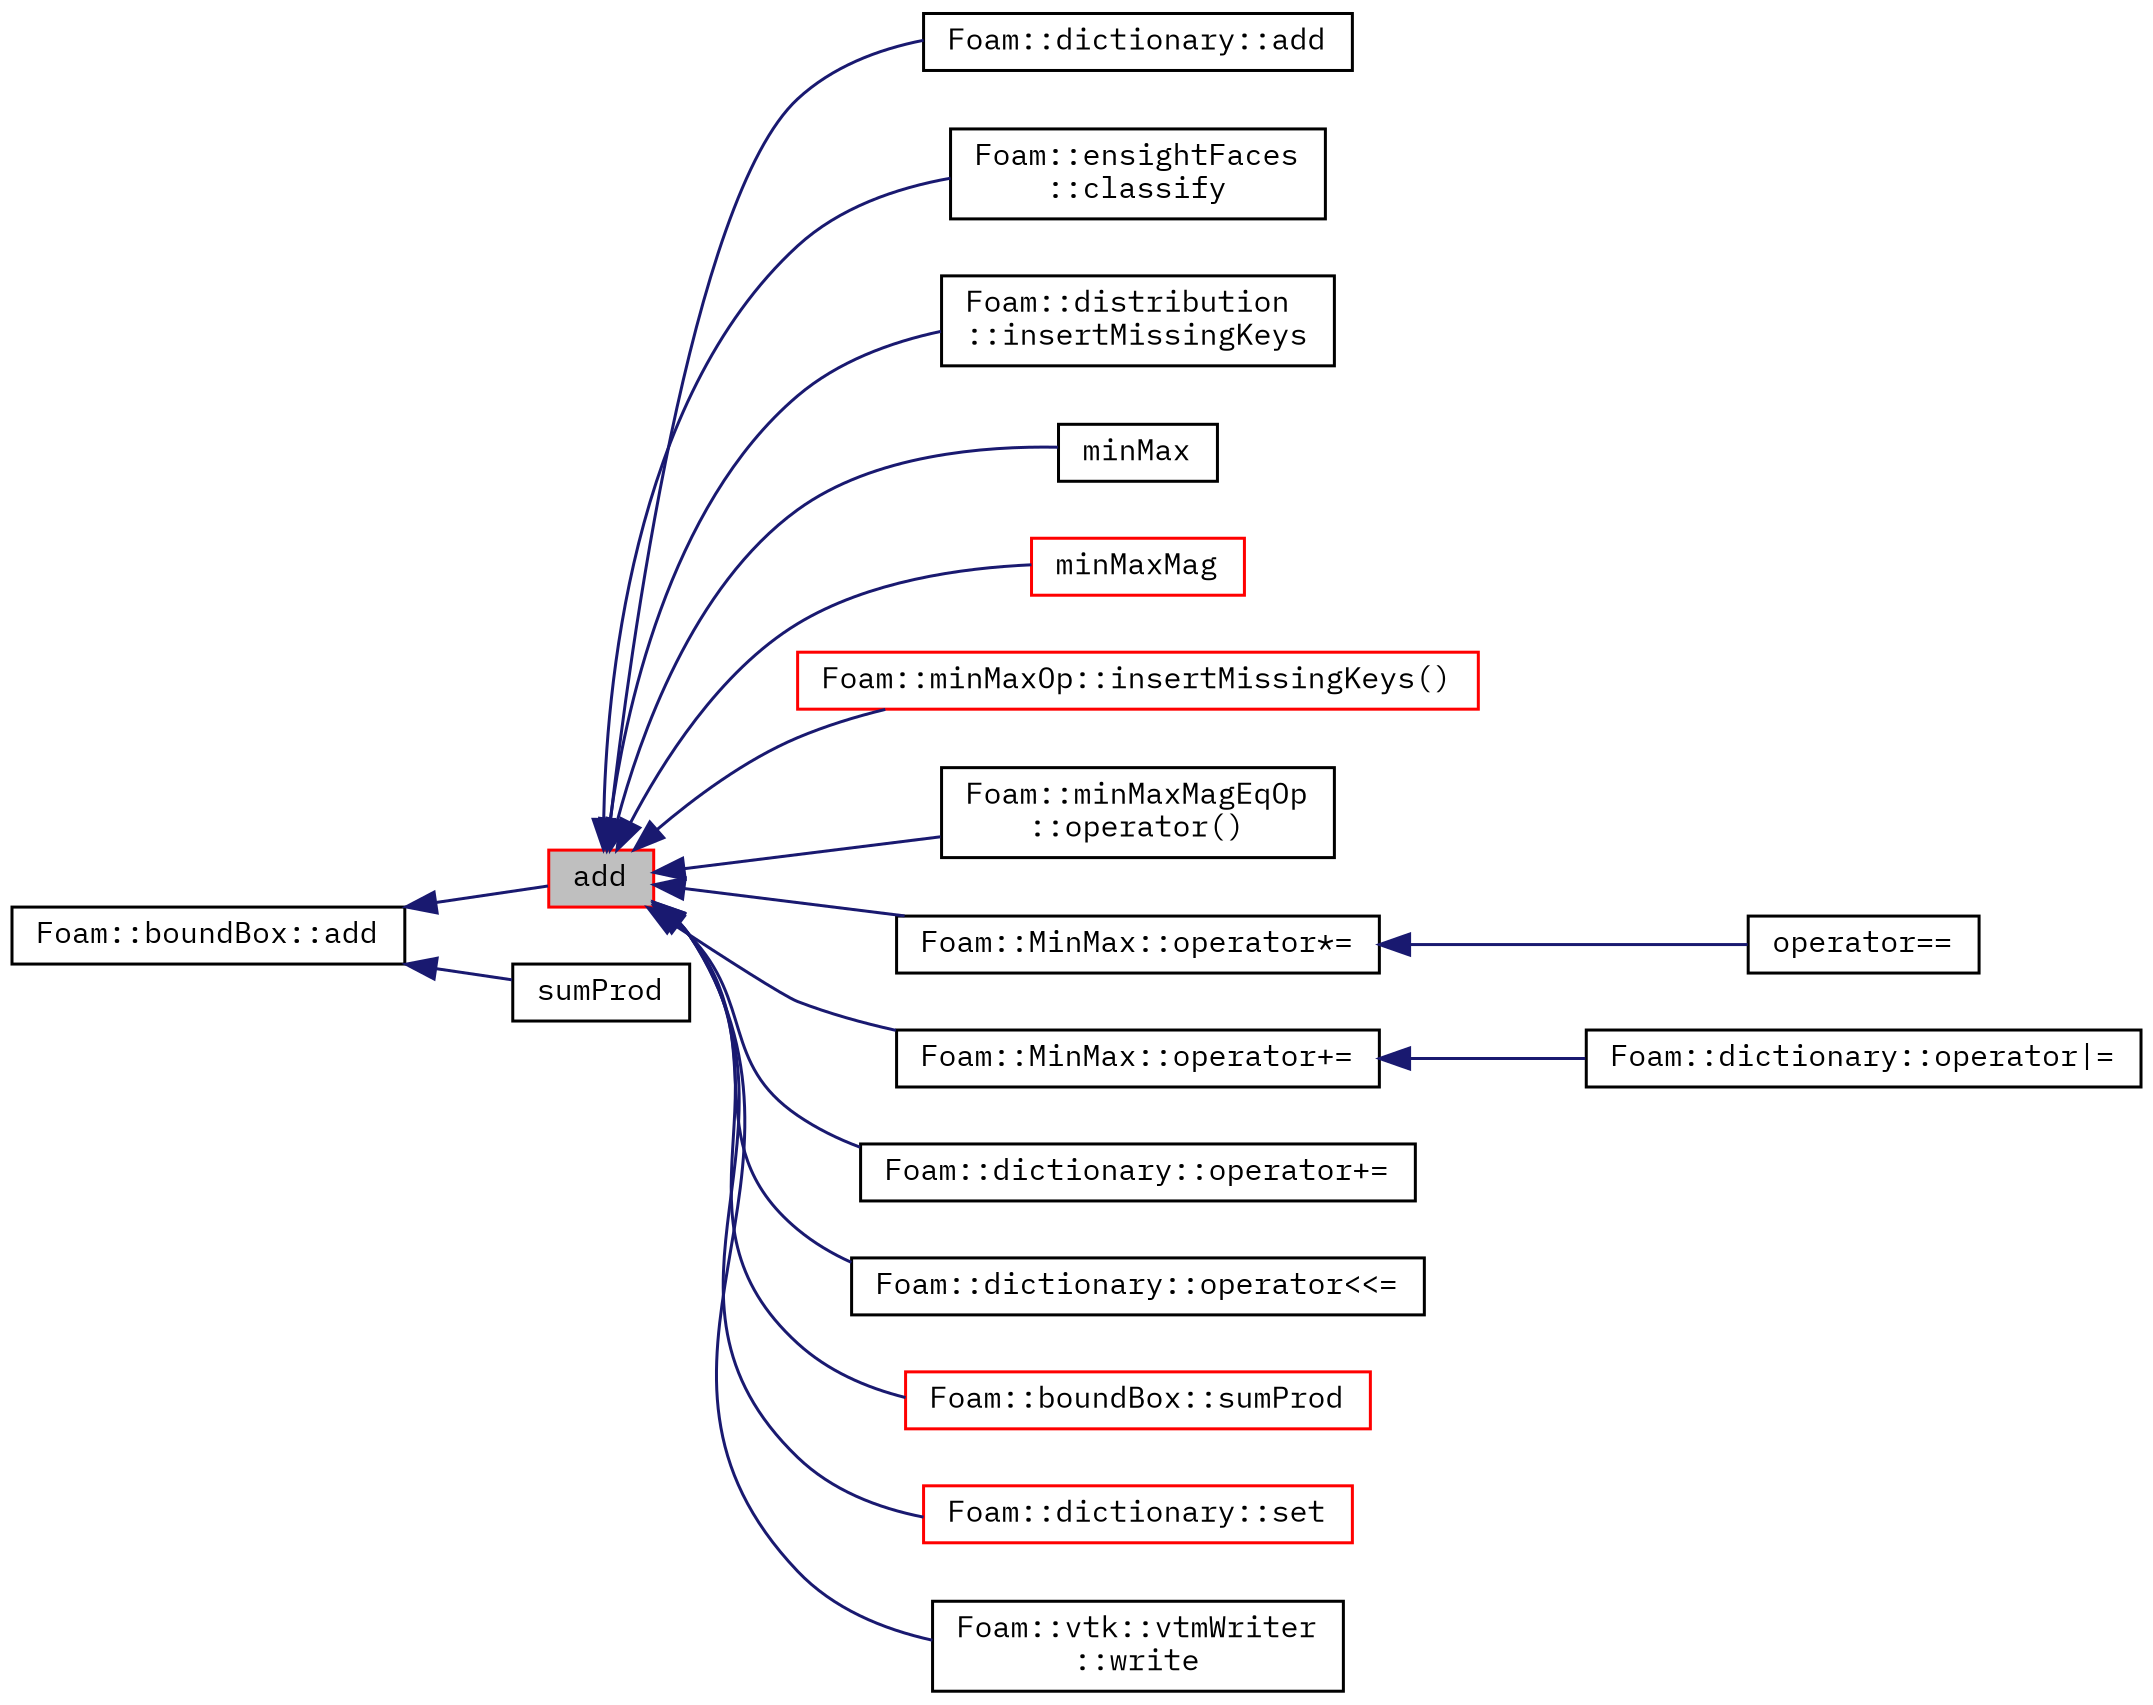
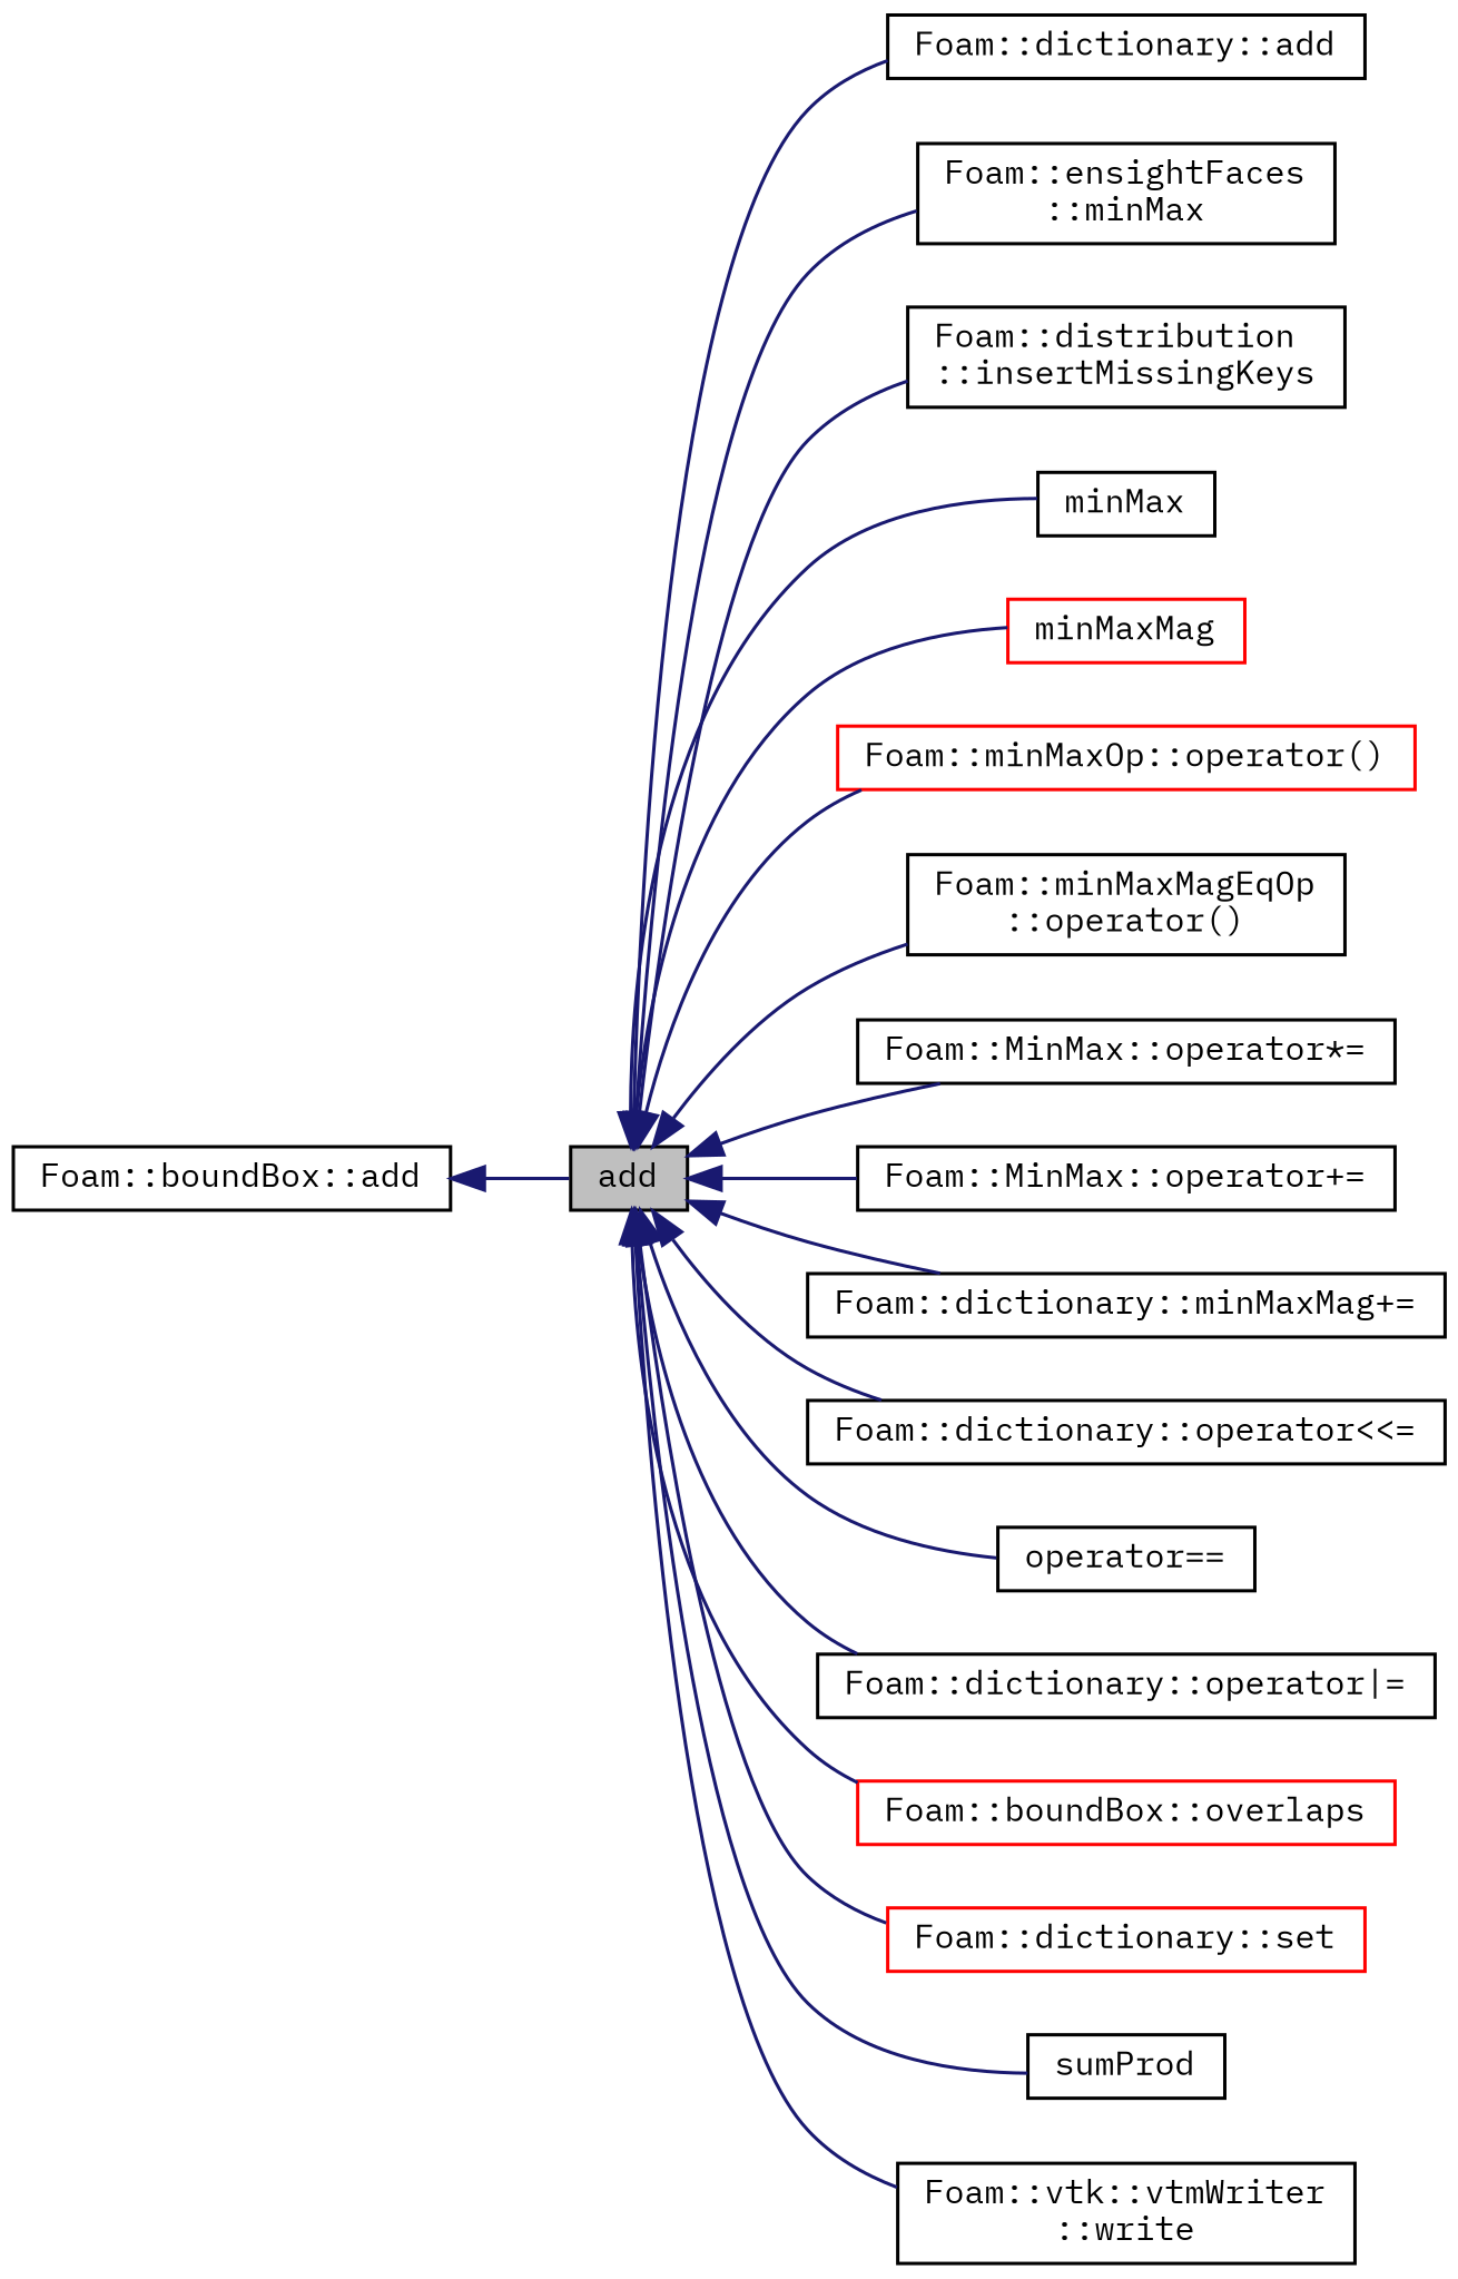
  digraph {
    fontname="IBM Plex Mono"
    rankdir=LR
    node [color=black fontname="IBM Plex Mono" fontsize=10 shape=record]
    edge [color=midnightblue dir=back fontname="IBM Plex Mono" fontsize=10 labelfontname=Helvetica labelfontsize=10 style=solid]
-   n1 [color=red fillcolor=grey75 fontcolor=black height=0.2 label=add style=filled width=0.4]
+   n1 [fillcolor=grey75 fontcolor=black height=0.2 label=add style=filled width=0.4]
    n2 [height=0.2 label="Foam::dictionary::add" width=0.4]
-   n3 [height=0.2 label="Foam::ensightFaces\l::classify" width=0.4]
+   n3 [height=0.2 label="Foam::ensightFaces\l::minMax" width=0.4]
    n4 [height=0.2 label="Foam::distribution\l::insertMissingKeys" width=0.4]
    n5 [height=0.2 label=minMax width=0.4]
    n6 [color=red height=0.2 label=minMaxMag width=0.4]
-   n7 [color=red height=0.2 label="Foam::minMaxOp::insertMissingKeys()" width=0.4]
+   n7 [color=red height=0.2 label="Foam::minMaxOp::operator()" width=0.4]
    n8 [height=0.2 label="Foam::minMaxMagEqOp\l::operator()" width=0.4]
    n9 [height=0.2 label="Foam::MinMax::operator*=" width=0.4]
    n10 [height=0.2 label="Foam::MinMax::operator+=" width=0.4]
-   n11 [height=0.2 label="Foam::dictionary::operator+=" width=0.4]
+   n11 [height=0.2 label="Foam::dictionary::minMaxMag+=" width=0.4]
    n12 [height=0.2 label="Foam::dictionary::operator\<\<=" width=0.4]
    n13 [height=0.2 label="operator==" width=0.4]
    n14 [height=0.2 label="Foam::dictionary::operator\|=" width=0.4]
-   n15 [color=red height=0.2 label="Foam::boundBox::sumProd" width=0.4]
+   n15 [color=red height=0.2 label="Foam::boundBox::overlaps" width=0.4]
    n16 [color=red height=0.2 label="Foam::dictionary::set" width=0.4]
    n17 [height=0.2 label=sumProd width=0.4]
    n18 [height=0.2 label="Foam::vtk::vtmWriter\l::write" width=0.4]
    n19 [height=0.2 label="Foam::boundBox::add" width=0.4]
    n1 -> n2
    n1 -> n3
    n1 -> n4
    n1 -> n5
    n1 -> n6
    n1 -> n7
    n1 -> n8
    n1 -> n9
    n1 -> n10
    n1 -> n11
    n1 -> n12
-   n9 -> n13
-   n10 -> n14
+   n1 -> n13
+   n1 -> n14
    n1 -> n15
    n1 -> n16
-   n19 -> n17
+   n1 -> n17
    n1 -> n18
    n19 -> n1
  }
